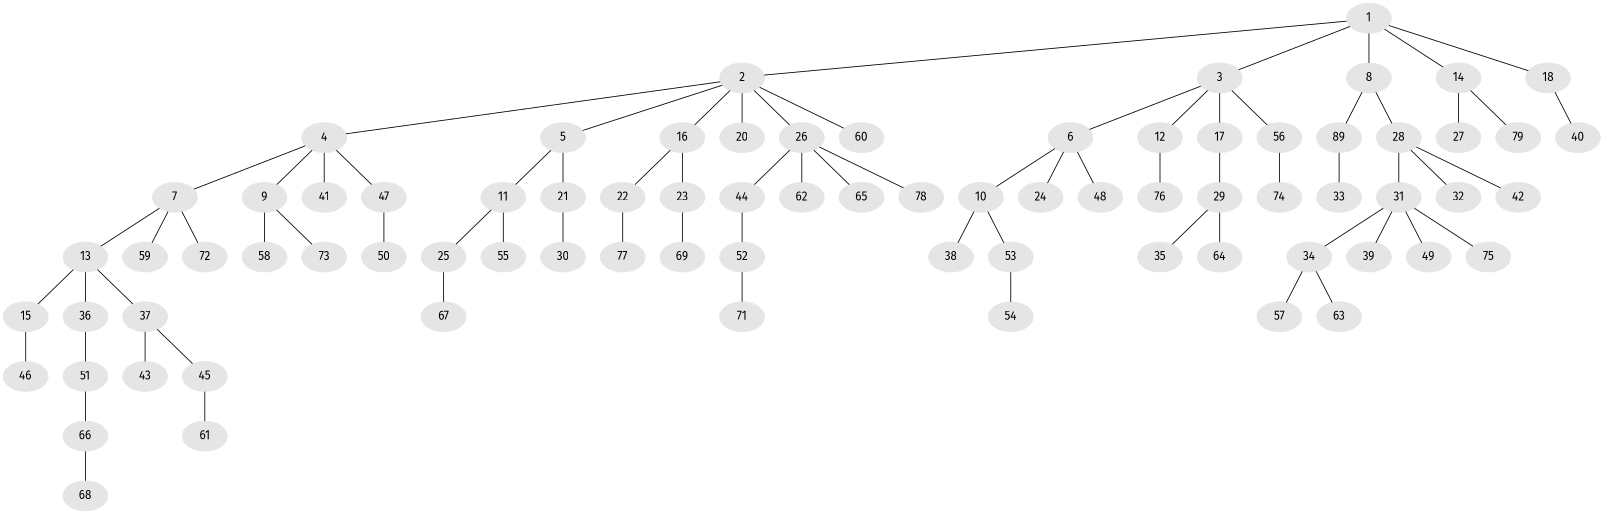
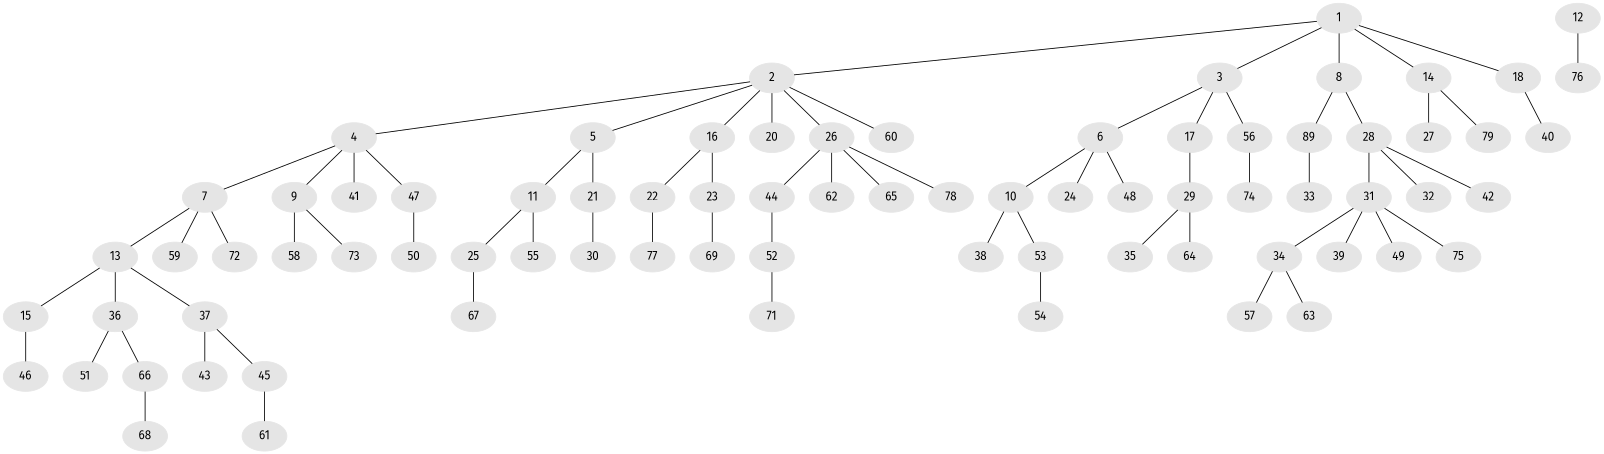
  graph {
    fontname="Fira Sans"
    node [color=gray90 fontname="Fira Sans" style=filled]
    edge [fontname="Fira Sans"]
    1
    2
    3
    8
    14
    18
    4
    5
    16
    20
    26
    60
    6
    12
    17
    56
    n17 [label=89]
    28
    27
    79
    40
    7
    9
    41
    47
    11
    21
    22
    23
    44
    62
    65
    78
    10
    24
    48
    76
    29
    74
    13
    59
    72
    58
    73
    50
    25
    55
    30
    38
    53
    15
    36
    37
    33
    31
    32
    42
    54
    67
    46
    51
    66
    43
    45
    77
    69
    35
    64
    52
    34
    39
    49
    75
    57
    63
    68
    61
    71
    1 -- 2
    1 -- 3
    1 -- 8
    1 -- 14
    1 -- 18
    2 -- 4
    2 -- 5
    2 -- 16
    2 -- 20
    2 -- 26
    2 -- 60
    3 -- 6
-   3 -- 12
    3 -- 17
    3 -- 56
    8 -- n17
    8 -- 28
    14 -- 27
    14 -- 79
    18 -- 40
    4 -- 7
    4 -- 9
    4 -- 41
    4 -- 47
    5 -- 11
    5 -- 21
    16 -- 22
    16 -- 23
    26 -- 44
    26 -- 62
    26 -- 65
    26 -- 78
    6 -- 10
    6 -- 24
    6 -- 48
    12 -- 76
    17 -- 29
    56 -- 74
    n17 -- 33
    28 -- 31
    28 -- 32
    28 -- 42
    7 -- 13
    7 -- 59
    7 -- 72
    9 -- 58
    9 -- 73
    47 -- 50
    11 -- 25
    11 -- 55
    21 -- 30
    22 -- 77
    23 -- 69
    44 -- 52
    10 -- 38
    10 -- 53
    29 -- 35
    29 -- 64
    13 -- 15
    13 -- 36
    13 -- 37
    25 -- 67
    53 -- 54
    15 -- 46
    36 -- 51
-   51 -- 66
+   36 -- 66
    37 -- 43
    37 -- 45
    31 -- 34
    31 -- 39
    31 -- 49
    31 -- 75
    66 -- 68
    45 -- 61
    52 -- 71
    34 -- 57
    34 -- 63
  }
